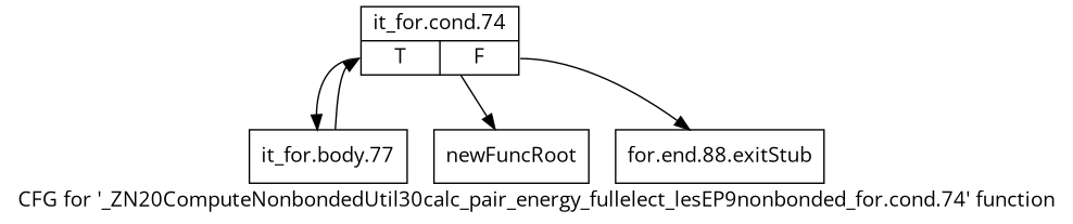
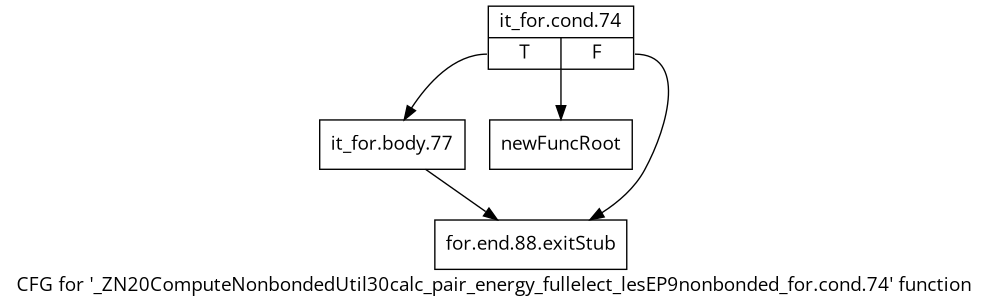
  digraph {
    fontname="Open Sans"
    label="CFG for '_ZN20ComputeNonbondedUtil30calc_pair_energy_fullelect_lesEP9nonbonded_for.cond.74' function"
    node [fontname="Open Sans" shape=record]
    edge [fontname="Open Sans"]
    n1 [label="{newFuncRoot}"]
    n2 [label="{it_for.cond.74|{<s0>T|<s1>F}}"]
    n3 [label="{for.end.88.exitStub}"]
    n4 [label="{it_for.body.77}"]
    n2 -> n1
    n2 -> n3 [tailport=s1]
    n2 -> n4 [tailport=s0]
-   n4 -> n2
+   n4 -> n3
  }
